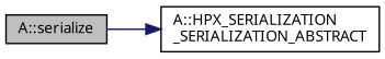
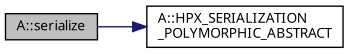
  digraph {
    rankdir=LR
    fontname="Noto Sans"
    node [color=black fontname="Noto Sans" fontsize=10 shape=record style=filled]
    n1 [fillcolor=grey75 fontcolor=black height=0.2 label="A::serialize" width=0.4]
-   n2 [fillcolor=white height=0.2 label="A::HPX_SERIALIZATION\l_SERIALIZATION_ABSTRACT" width=0.4]
+   n2 [fillcolor=white height=0.2 label="A::HPX_SERIALIZATION\l_POLYMORPHIC_ABSTRACT" width=0.4]
    n1 -> n2 [color=midnightblue fontname="Noto Sans" fontsize=10 labelfontname=Helvetica labelfontsize=10 style=solid]
  }
